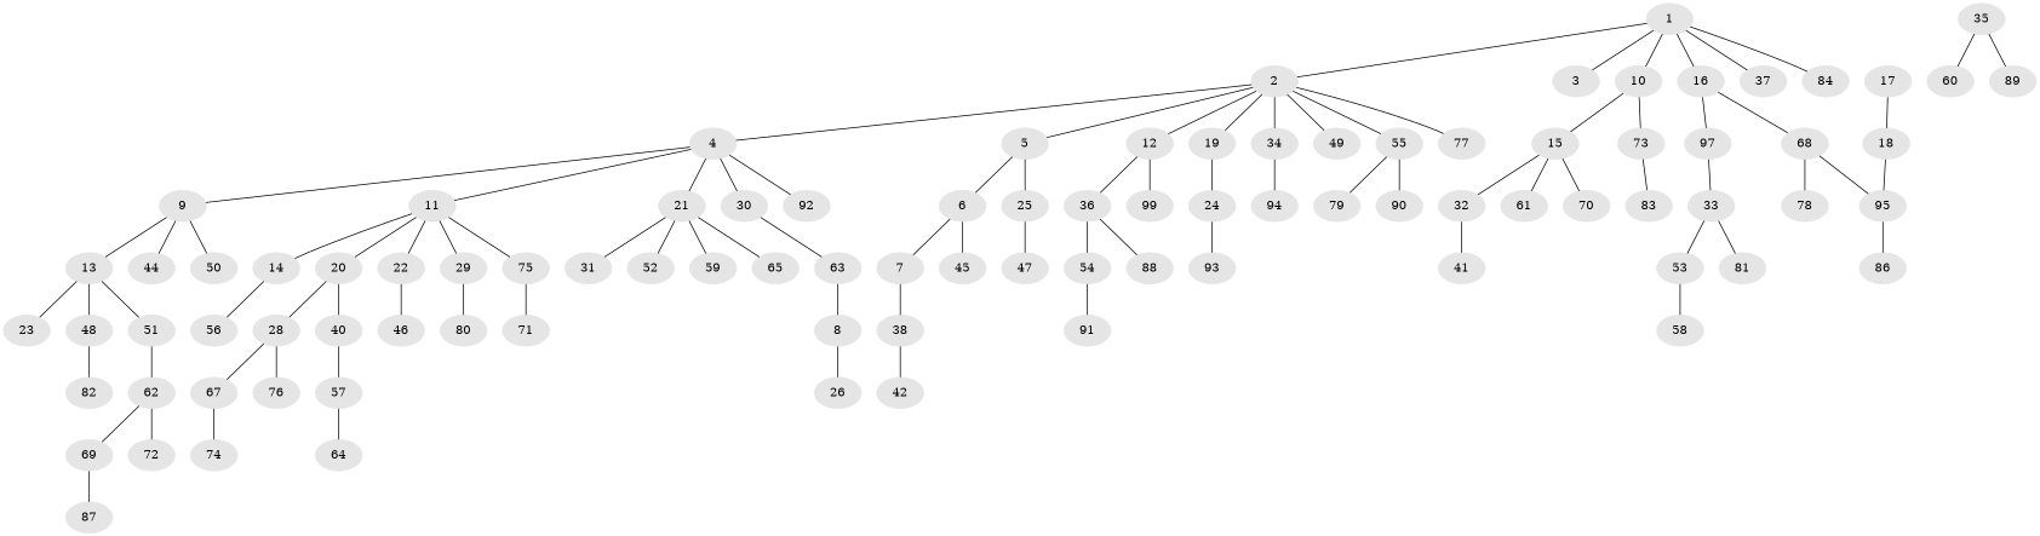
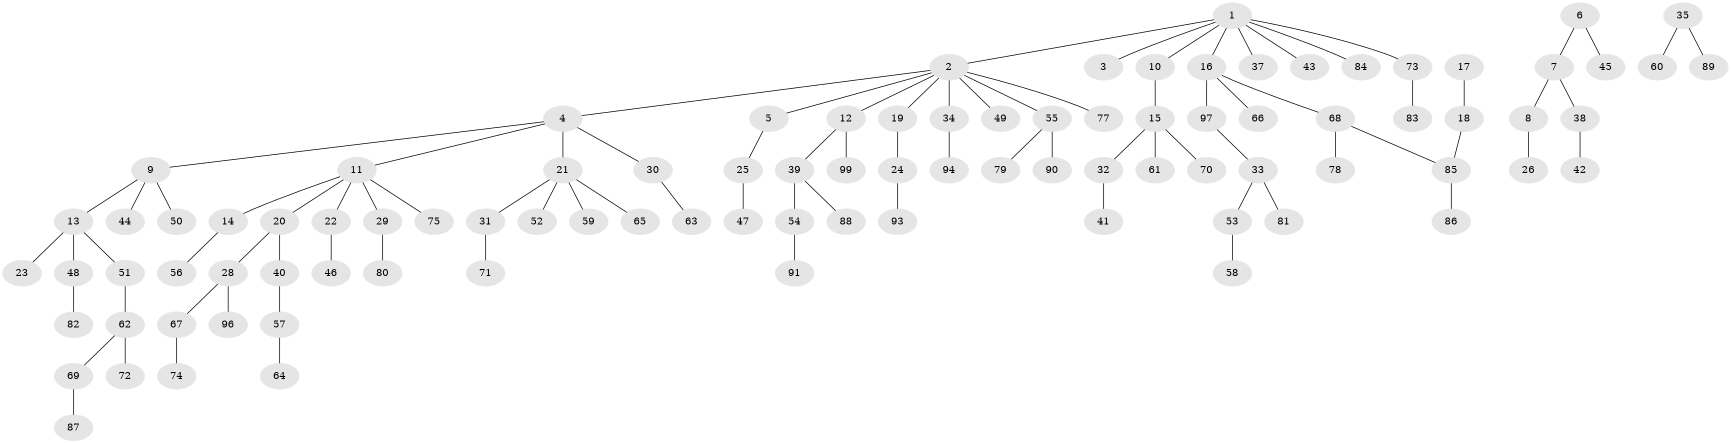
  graph {
    node [color=gray90 style=filled]
    1
    2
    3
    10
    16
    37
+   43
    84
    4
    5
    12
    19
    34
    49
    55
    77
    15
    73
    n19 [label=97]
+   66
    68
    17
    18
    9
    11
    21
    30
-   92
    6
    25
-   36
+   36 [label=39]
    n32 [label=99]
    24
    94
    79
    90
    13
    44
    50
    14
    20
    22
    29
    75
    31
    52
    59
    65
    63
    7
    45
    47
    8
    38
    26
    42
    23
    48
    51
    32
    61
    70
    83
    56
    28
    40
    46
    54
    88
    82
    62
    41
    33
    78
-   85 [label=95]
+   85
    35
    60
    89
    93
    67
-   76
+   76 [label=96]
    80
    57
    71
    53
    81
    74
    58
    91
    64
    69
    72
    87
    86
    1 -- 2
    1 -- 3
    1 -- 10
    1 -- 16
    1 -- 37
+   1 -- 43
    1 -- 84
    2 -- 4
    2 -- 5
    2 -- 12
    2 -- 19
    2 -- 34
    2 -- 49
    2 -- 55
    2 -- 77
    10 -- 15
-   10 -- 73
+   1 -- 73
    16 -- n19
+   16 -- 66
    16 -- 68
    4 -- 9
    4 -- 11
    4 -- 21
    4 -- 30
-   4 -- 92
-   5 -- 6
    5 -- 25
    12 -- 36
    12 -- n32
    19 -- 24
    34 -- 94
    55 -- 79
    55 -- 90
    15 -- 32
    15 -- 61
    15 -- 70
    73 -- 83
    n19 -- 33
    68 -- 78
    68 -- 85
    17 -- 18
    18 -- 85
    9 -- 13
    9 -- 44
    9 -- 50
    11 -- 14
    11 -- 20
    11 -- 22
    11 -- 29
    11 -- 75
    21 -- 31
    21 -- 52
    21 -- 59
    21 -- 65
    30 -- 63
    6 -- 7
    6 -- 45
    25 -- 47
    36 -- 54
    36 -- 88
    24 -- 93
    13 -- 23
    13 -- 48
    13 -- 51
    14 -- 56
    20 -- 28
    20 -- 40
    22 -- 46
    29 -- 80
-   75 -- 71
-   63 -- 8
+   31 -- 71
+   7 -- 8
    7 -- 38
    8 -- 26
    38 -- 42
    48 -- 82
    51 -- 62
    32 -- 41
    28 -- 67
    28 -- 76
    40 -- 57
    54 -- 91
    62 -- 69
    62 -- 72
    33 -- 53
    33 -- 81
    85 -- 86
    35 -- 60
    35 -- 89
    67 -- 74
    57 -- 64
    53 -- 58
    69 -- 87
  }
